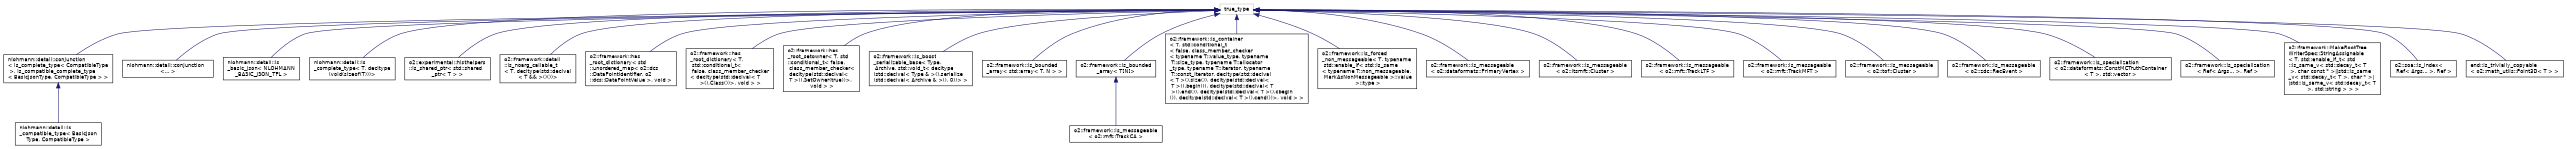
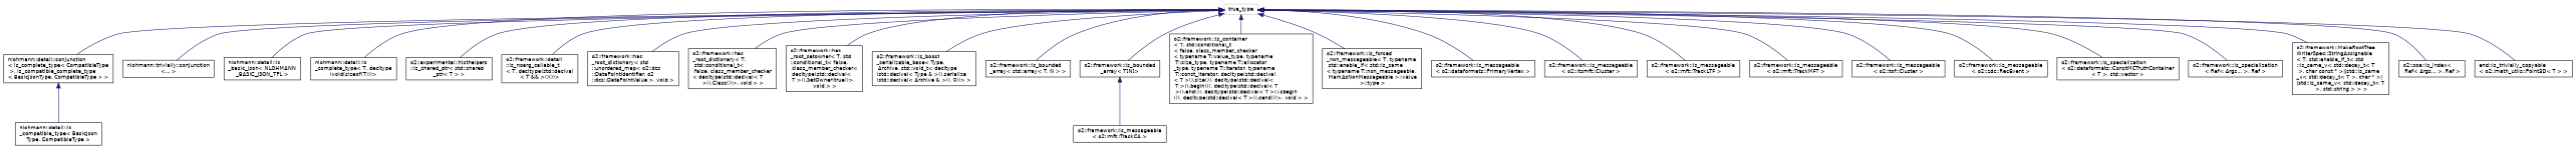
  digraph {
    fontname="DejaVu Sans"
    rankdir=TB
    node [color=black fontname="DejaVu Sans" fontsize=10 shape=record]
    edge [color=midnightblue dir=back fontname="DejaVu Sans" fontsize=10 labelfontname=Helvetica labelfontsize=10 style=solid]
    n1 [color=grey75 height=0.2 label=true_type width=0.4]
    n2 [height=0.2 label="nlohmann::detail::conjunction\l\< is_complete_type\< CompatibleType\l \>, is_compatible_complete_type\l\< BasicJsonType, CompatibleType \> \>" width=0.4]
-   n3 [height=0.2 label="nlohmann::detail::conjunction\l\<... \>" width=0.4]
+   n3 [height=0.2 label="nlohmann::trivially::conjunction\l\<... \>" width=0.4]
    n4 [height=0.2 label="nlohmann::detail::is\l_basic_json\< NLOHMANN\l_BASIC_JSON_TPL \>" width=0.4]
    n5 [height=0.2 label="nlohmann::detail::is\l_complete_type\< T, decltype\l(void(sizeof(T)))\>" width=0.4]
    n6 [height=0.2 label="o2::experimental::histhelpers\l::is_shared_ptr\< std::shared\l_ptr\< T \> \>" width=0.4]
    n7 [height=0.2 label="o2::framework::detail\l::is_noarg_callable_t\l\< T, decltype(std::declval\l\< T && \>()())\>" width=0.4]
    n8 [height=0.2 label="o2::framework::has\l_root_dictionary\< std\l::unordered_map\< o2::dcs\l::DataPointIdentifier, o2\l::dcs::DataPointValue \>, void \>" width=0.4]
    n9 [height=0.2 label="o2::framework::has\l_root_dictionary\< T,\l std::conditional_t\<\l false, class_member_checker\l\< decltype(std::declval\< T\l \>().Class())\>, void \> \>" width=0.4]
    n10 [height=0.2 label="o2::framework::has\l_root_setowner\< T, std\l::conditional_t\< false,\l class_member_checker\<\l decltype(std::declval\<\l T \>().SetOwner(true))\>,\l void \> \>" width=0.4]
    n11 [height=0.2 label="o2::framework::is_boost\l_serializable_base\< Type,\l Archive, std::void_t\< decltype\l(std::declval\< Type & \>().serialize\l(std::declval\< Archive & \>(), 0))\> \>" width=0.4]
    n12 [height=0.2 label="o2::framework::is_bounded\l_array\< std::array\< T, N \> \>" width=0.4]
    n13 [height=0.2 label="o2::framework::is_bounded\l_array\< T[N]\>" width=0.4]
    n14 [height=0.2 label="o2::framework::is_container\l\< T, std::conditional_t\l\< false, class_member_checker\l\< typename T::value_type, typename\l T::size_type, typename T::allocator\l_type, typename T::iterator, typename\l T::const_iterator, decltype(std::declval\l\< T \>().size()), decltype(std::declval\<\l T \>().begin()), decltype(std::declval\< T\l \>().end()), decltype(std::declval\< T \>().cbegin\l()), decltype(std::declval\< T \>().cend())\>, void \> \>" width=0.4]
    n15 [height=0.2 label="o2::framework::is_forced\l_non_messageable\< T, typename\l std::enable_if\< std::is_same\l\< typename T::non_messageable,\l MarkAsNonMessageable \>::value\l \>::type \>" width=0.4]
    n16 [height=0.2 label="o2::framework::is_messageable\l\< o2::dataformats::PrimaryVertex \>" width=0.4]
    n17 [height=0.2 label="o2::framework::is_messageable\l\< o2::itsmft::Cluster \>" width=0.4]
    n18 [height=0.2 label="o2::framework::is_messageable\l\< o2::mft::TrackLTF \>" width=0.4]
    n19 [height=0.2 label="o2::framework::is_messageable\l\< o2::mft::TrackMFT \>" width=0.4]
    n20 [height=0.2 label="o2::framework::is_messageable\l\< o2::tof::Cluster \>" width=0.4]
    n21 [height=0.2 label="o2::framework::is_messageable\l\< o2::zdc::RecEvent \>" width=0.4]
    n22 [height=0.2 label="o2::framework::is_specialization\l\< o2::dataformats::ConstMCTruthContainer\l\< T \>, std::vector \>" width=0.4]
    n23 [height=0.2 label="o2::framework::is_specialization\l\< Ref\< Args... \>, Ref \>" width=0.4]
    n24 [height=0.2 label="o2::framework::MakeRootTree\lWriterSpec::StringAssignable\l\< T, std::enable_if_t\< std\l::is_same_v\< std::decay_t\< T\l \>, char const * \>\|\|std::is_same\l_v\< std::decay_t\< T \>, char * \>\|\l\|std::is_same_v\< std::decay_t\< T\l \>, std::string \> \> \>" width=0.4]
    n25 [height=0.2 label="o2::soa::is_index\<\l Ref\< Args... \>, Ref \>" width=0.4]
    n26 [height=0.2 label="end::is_trivially_copyable\l\< o2::math_utils::Point3D\< T \> \>" width=0.4]
    n27 [height=0.2 label="nlohmann::detail::is\l_compatible_type\< BasicJson\lType, CompatibleType \>" width=0.4]
    n28 [height=0.2 label="o2::framework::is_messageable\l\< o2::mft::TrackCA \>" width=0.4]
    n1 -> n2
    n1 -> n3
    n1 -> n4
    n1 -> n5
    n1 -> n6
    n1 -> n7
    n1 -> n8
    n1 -> n9
    n1 -> n10
    n1 -> n11
    n1 -> n12
    n1 -> n13
    n1 -> n14
    n1 -> n15
    n1 -> n16
    n1 -> n17
    n1 -> n18
    n1 -> n19
    n1 -> n20
    n1 -> n21
    n1 -> n22
    n1 -> n23
    n1 -> n24
    n1 -> n25
    n1 -> n26
    n2 -> n27
    n13 -> n28
  }
